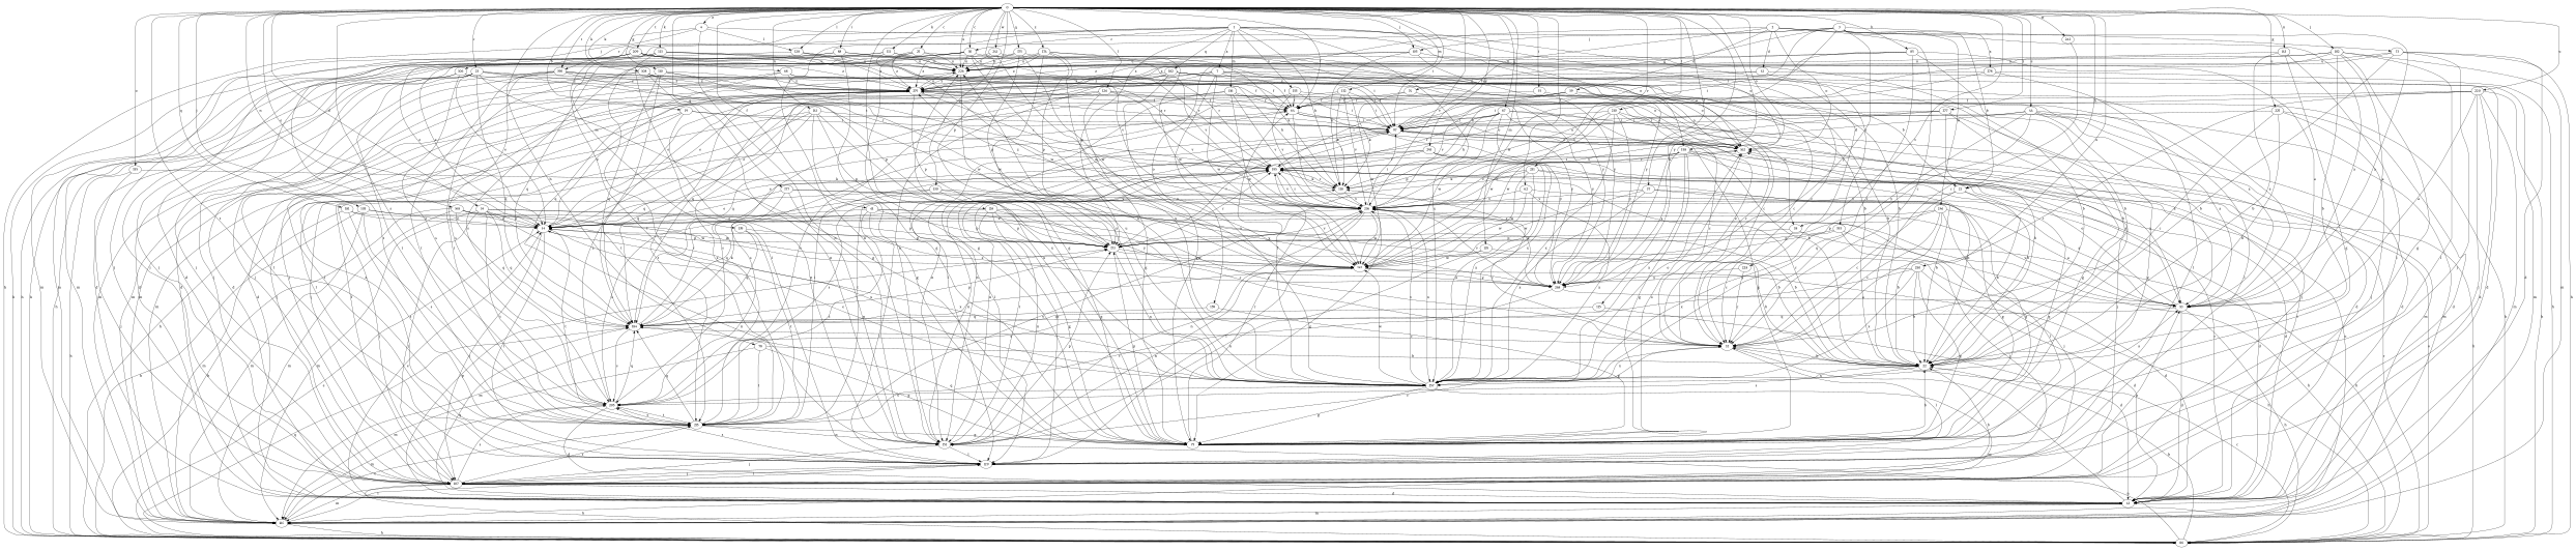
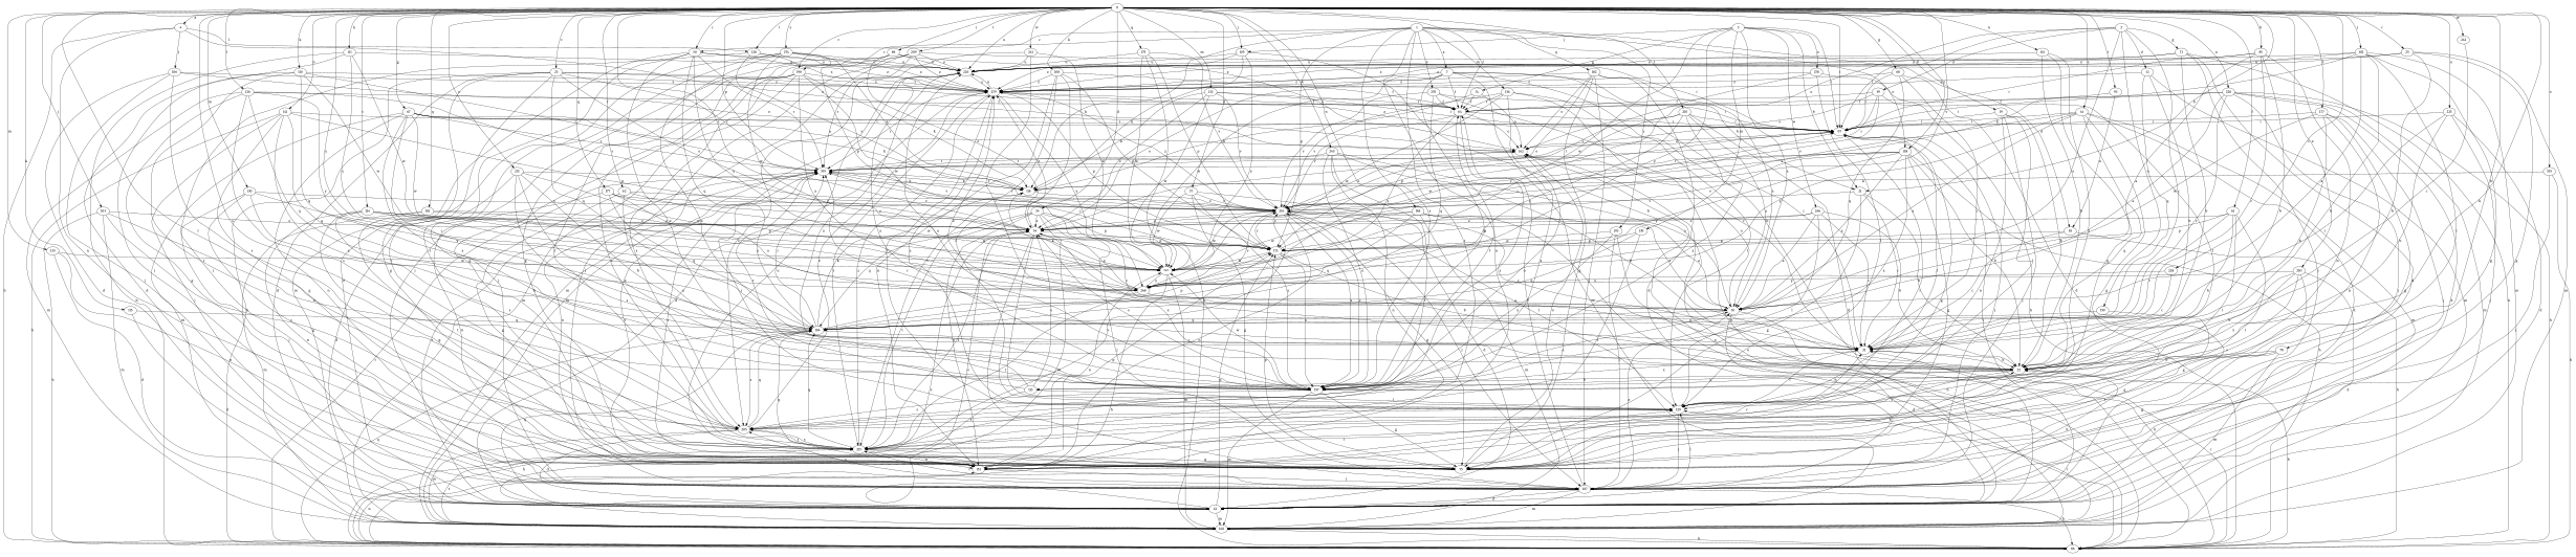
  strict digraph {
    fontname=Merriweather
    node [fontname=Merriweather]
    edge [fontname=Merriweather]
    0
    4
    19
    21
    23
    25
    30
    34
    37
    44
    54
    61
    62
    64
    67
    68
    78
    85
    88
    93
    97
    102
    103
    105
    108
    110
    111
    113
    115
    126
    128
    130
    132
    135
    141
    143
    148
    155
    158
    173
    175
    177
    181
    190
    205
    209
    210
    214
    215
    220
    225
    226
    228
    231
    236
    241
    242
    245
    250
    268
    274
    277
    151
    162
    86
    106
    22
    107
    129
    32
    75
    279
    43
    184
    195
    140
    257
    247
    10
    118
    38
    1
    7
    136
    182
    193
    255
    2
    39
    41
    73
    159
    3
    74
    139
    246
    278
    0 -> 4 [label=a]
    0 -> 19 [label=b]
    0 -> 21 [label=b]
    0 -> 23 [label=c]
    0 -> 25 [label=c]
    0 -> 30 [label=c]
    0 -> 34 [label=d]
    0 -> 37 [label=d]
    0 -> 44 [label=e]
    0 -> 54 [label=e]
    0 -> 61 [label=f]
    0 -> 62 [label=f]
    0 -> 64 [label=f]
    0 -> 67 [label=g]
    0 -> 68 [label=g]
    0 -> 78 [label=h]
    0 -> 85 [label=h]
    0 -> 88 [label=i]
    0 -> 93 [label=i]
    0 -> 97 [label=i]
    0 -> 102 [label=j]
    0 -> 103 [label=j]
    0 -> 105 [label=j]
    0 -> 108 [label=k]
    0 -> 110 [label=k]
    0 -> 111 [label=k]
    0 -> 113 [label=k]
    0 -> 115 [label=k]
    0 -> 126 [label=l]
    0 -> 128 [label=l]
    0 -> 130 [label=m]
    0 -> 132 [label=m]
    0 -> 135 [label=m]
    0 -> 141 [label=n]
    0 -> 143 [label=n]
    0 -> 148 [label=n]
    0 -> 155 [label=o]
    0 -> 158 [label=o]
-   0 -> 173 [label=p]
+   0 -> 195 [label=p]
    0 -> 175 [label=q]
    0 -> 177 [label=q]
    0 -> 181 [label=q]
    0 -> 190 [label=r]
    0 -> 205 [label=s]
    0 -> 209 [label=t]
    0 -> 210 [label=t]
    0 -> 214 [label=t]
    0 -> 215 [label=t]
    0 -> 220 [label=u]
    0 -> 225 [label=u]
    0 -> 226 [label=u]
    0 -> 228 [label=v]
    0 -> 231 [label=v]
    0 -> 236 [label=v]
    0 -> 241 [label=w]
    0 -> 242 [label=w]
    0 -> 245 [label=w]
    0 -> 250 [label=x]
    0 -> 268 [label=y]
    0 -> 274 [label=z]
    0 -> 277 [label=z]
    4 -> 128 [label=l]
    4 -> 151 [label=n]
    4 -> 162 [label=o]
    4 -> 86 [label=h]
    4 -> 106 [label=j]
    19 -> 97 [label=i]
    19 -> 151 [label=n]
    19 -> 22 [label=b]
    19 -> 107 [label=j]
    19 -> 129 [label=l]
    21 -> 236 [label=v]
    21 -> 22 [label=b]
    21 -> 32 [label=c]
    21 -> 75 [label=g]
    23 -> 54 [label=e]
    23 -> 64 [label=f]
    23 -> 215 [label=t]
    23 -> 86 [label=h]
    23 -> 75 [label=g]
    23 -> 279 [label=z]
    23 -> 43 [label=d]
    23 -> 184 [label=q]
    23 -> 195 [label=r]
    25 -> 226 [label=u]
    25 -> 22 [label=b]
    25 -> 75 [label=g]
    25 -> 279 [label=z]
    25 -> 140 [label=m]
    30 -> 215 [label=t]
    30 -> 226 [label=u]
    30 -> 268 [label=y]
    30 -> 279 [label=z]
    30 -> 43 [label=d]
    30 -> 184 [label=q]
    30 -> 195 [label=r]
    30 -> 257 [label=x]
    34 -> 54 [label=e]
    34 -> 173 [label=p]
    34 -> 215 [label=t]
    34 -> 151 [label=n]
    34 -> 107 [label=j]
    34 -> 32 [label=c]
    34 -> 184 [label=q]
    34 -> 140 [label=m]
    37 -> 236 [label=v]
    37 -> 75 [label=g]
    37 -> 43 [label=d]
    37 -> 257 [label=x]
    37 -> 247 [label=w]
    44 -> 97 [label=i]
    44 -> 236 [label=v]
    44 -> 268 [label=y]
    44 -> 75 [label=g]
    44 -> 43 [label=d]
    44 -> 140 [label=m]
    44 -> 257 [label=q]
    44 -> 10 [label=a]
    54 -> 173 [label=p]
    54 -> 215 [label=t]
    54 -> 107 [label=j]
    54 -> 129 [label=l]
    54 -> 279 [label=z]
    54 -> 257 [label=x]
    61 -> 54 [label=e]
    61 -> 173 [label=p]
    61 -> 215 [label=t]
    61 -> 22 [label=b]
    61 -> 129 [label=l]
    61 -> 32 [label=c]
    62 -> 236 [label=v]
    62 -> 75 [label=g]
    62 -> 257 [label=x]
    62 -> 247 [label=w]
    64 -> 97 [label=i]
    64 -> 205 [label=s]
    64 -> 236 [label=v]
    64 -> 268 [label=y]
    64 -> 162 [label=o]
    67 -> 97 [label=i]
    67 -> 151 [label=n]
    67 -> 162 [label=o]
    67 -> 32 [label=c]
    67 -> 195 [label=r]
    67 -> 140 [label=m]
    67 -> 257 [label=x]
    67 -> 247 [label=w]
    67 -> 118 [label=k]
    68 -> 97 [label=i]
    68 -> 32 [label=c]
    68 -> 279 [label=z]
    68 -> 43 [label=d]
    68 -> 184 [label=q]
    78 -> 215 [label=t]
    78 -> 22 [label=b]
    78 -> 75 [label=g]
    78 -> 140 [label=m]
    85 -> 97 [label=i]
    85 -> 226 [label=u]
    85 -> 151 [label=n]
    85 -> 22 [label=b]
    85 -> 32 [label=c]
    85 -> 10 [label=a]
    88 -> 54 [label=e]
    88 -> 226 [label=u]
    88 -> 162 [label=o]
    88 -> 107 [label=j]
    88 -> 75 [label=g]
    93 -> 64 [label=f]
    93 -> 38 [label=n]
    97 -> 162 [label=o]
    97 -> 107 [label=j]
    97 -> 129 [label=l]
    97 -> 75 [label=g]
    97 -> 279 [label=z]
    102 -> 226 [label=u]
    102 -> 22 [label=b]
    102 -> 129 [label=l]
    102 -> 75 [label=g]
    102 -> 279 [label=z]
    102 -> 140 [label=m]
    102 -> 10 [label=a]
    102 -> 118 [label=k]
    103 -> 54 [label=e]
    103 -> 205 [label=s]
    103 -> 86 [label=h]
    103 -> 140 [label=m]
    103 -> 257 [label=x]
    105 -> 226 [label=u]
    105 -> 268 [label=y]
    105 -> 22 [label=b]
    105 -> 279 [label=z]
    105 -> 118 [label=k]
    108 -> 64 [label=f]
    108 -> 173 [label=p]
    108 -> 215 [label=t]
    108 -> 151 [label=n]
    108 -> 129 [label=l]
    108 -> 279 [label=z]
    110 -> 215 [label=t]
    110 -> 279 [label=z]
    110 -> 43 [label=d]
    110 -> 184 [label=q]
    110 -> 195 [label=r]
    110 -> 247 [label=w]
    111 -> 226 [label=u]
    111 -> 268 [label=y]
    111 -> 86 [label=h]
    111 -> 107 [label=j]
    111 -> 247 [label=w]
    113 -> 54 [label=e]
    113 -> 226 [label=u]
    113 -> 86 [label=h]
-   113 -> 22 [label=b]
+   22 -> 113 [label=b]
    113 -> 129 [label=l]
    113 -> 195 [label=r]
    115 -> 43 [label=d]
    115 -> 184 [label=q]
    126 -> 64 [label=f]
    126 -> 205 [label=s]
    126 -> 236 [label=v]
    126 -> 268 [label=y]
    126 -> 75 [label=g]
    126 -> 184 [label=q]
    126 -> 140 [label=m]
    128 -> 226 [label=u]
    128 -> 236 [label=v]
    128 -> 107 [label=j]
    128 -> 279 [label=z]
    130 -> 205 [label=s]
    130 -> 236 [label=v]
    130 -> 268 [label=y]
    130 -> 107 [label=j]
    130 -> 75 [label=g]
    132 -> 54 [label=e]
    132 -> 64 [label=f]
    132 -> 97 [label=i]
    132 -> 236 [label=v]
    132 -> 247 [label=w]
    132 -> 118 [label=k]
    135 -> 151 [label=n]
    135 -> 43 [label=d]
    135 -> 247 [label=w]
    141 -> 97 [label=i]
    141 -> 173 [label=p]
    141 -> 86 [label=h]
    141 -> 107 [label=j]
    141 -> 75 [label=g]
    141 -> 184 [label=q]
    141 -> 257 [label=x]
    143 -> 226 [label=u]
    143 -> 22 [label=b]
    143 -> 129 [label=l]
    143 -> 75 [label=g]
    148 -> 54 [label=e]
    148 -> 86 [label=h]
    148 -> 184 [label=q]
    148 -> 140 [label=m]
    148 -> 247 [label=w]
    148 -> 10 [label=a]
    155 -> 86 [label=h]
    155 -> 107 [label=j]
    155 -> 118 [label=k]
    158 -> 54 [label=e]
    158 -> 236 [label=v]
    158 -> 268 [label=y]
    158 -> 86 [label=h]
    158 -> 22 [label=b]
    158 -> 75 [label=g]
    158 -> 195 [label=r]
    158 -> 257 [label=x]
    158 -> 10 [label=a]
    173 -> 97 [label=i]
    173 -> 236 [label=v]
    173 -> 22 [label=b]
    173 -> 195 [label=r]
    173 -> 257 [label=x]
    173 -> 247 [label=w]
    175 -> 173 [label=p]
    175 -> 226 [label=u]
    175 -> 236 [label=v]
    175 -> 86 [label=h]
    175 -> 247 [label=w]
    177 -> 54 [label=e]
    177 -> 236 [label=v]
    177 -> 151 [label=n]
    177 -> 184 [label=q]
    177 -> 10 [label=a]
    181 -> 54 [label=e]
    181 -> 215 [label=t]
    181 -> 140 [label=m]
    181 -> 247 [label=w]
    190 -> 205 [label=s]
    190 -> 215 [label=t]
    190 -> 107 [label=j]
    190 -> 279 [label=z]
    190 -> 140 [label=m]
    190 -> 247 [label=w]
    190 -> 10 [label=a]
    190 -> 118 [label=k]
    205 -> 215 [label=t]
    205 -> 279 [label=z]
    205 -> 43 [label=d]
    205 -> 184 [label=q]
    205 -> 140 [label=m]
    209 -> 97 [label=i]
    209 -> 215 [label=t]
    209 -> 226 [label=u]
    209 -> 107 [label=j]
    209 -> 279 [label=z]
    209 -> 195 [label=r]
    209 -> 140 [label=m]
    210 -> 97 [label=i]
    210 -> 173 [label=p]
    210 -> 268 [label=y]
    210 -> 43 [label=d]
    210 -> 257 [label=x]
    210 -> 247 [label=w]
    210 -> 10 [label=a]
    214 -> 54 [label=e]
    214 -> 173 [label=p]
    214 -> 268 [label=y]
    214 -> 151 [label=n]
    214 -> 22 [label=b]
    214 -> 75 [label=g]
    215 -> 97 [label=i]
    215 -> 205 [label=s]
    215 -> 236 [label=v]
    215 -> 151 [label=n]
    215 -> 75 [label=g]
    215 -> 279 [label=z]
    215 -> 184 [label=q]
    220 -> 64 [label=f]
    220 -> 97 [label=i]
    220 -> 86 [label=h]
    220 -> 107 [label=j]
    220 -> 32 [label=c]
    220 -> 43 [label=d]
    220 -> 140 [label=m]
    220 -> 10 [label=a]
    225 -> 97 [label=i]
    225 -> 22 [label=b]
    225 -> 107 [label=j]
    225 -> 32 [label=c]
    225 -> 43 [label=d]
    226 -> 279 [label=z]
    226 -> 140 [label=m]
    226 -> 257 [label=x]
    228 -> 268 [label=y]
    228 -> 32 [label=c]
    231 -> 205 [label=s]
    231 -> 22 [label=b]
    231 -> 43 [label=d]
    231 -> 257 [label=x]
    231 -> 247 [label=w]
    231 -> 118 [label=k]
    236 -> 54 [label=e]
    236 -> 97 [label=i]
    236 -> 151 [label=n]
    236 -> 162 [label=o]
    236 -> 107 [label=j]
    236 -> 129 [label=l]
    236 -> 32 [label=c]
    236 -> 75 [label=g]
    236 -> 279 [label=z]
    236 -> 195 [label=r]
    236 -> 257 [label=x]
    236 -> 247 [label=w]
    241 -> 205 [label=s]
    241 -> 226 [label=u]
    241 -> 32 [label=c]
    241 -> 247 [label=w]
    242 -> 32 [label=c]
    245 -> 215 [label=t]
    245 -> 151 [label=n]
    245 -> 22 [label=b]
    245 -> 195 [label=r]
    245 -> 257 [label=x]
    245 -> 10 [label=a]
    250 -> 205 [label=s]
    250 -> 268 [label=y]
    250 -> 22 [label=b]
    250 -> 75 [label=g]
    250 -> 43 [label=d]
    250 -> 257 [label=x]
    268 -> 54 [label=e]
    268 -> 215 [label=t]
    268 -> 236 [label=v]
    268 -> 10 [label=a]
    268 -> 118 [label=k]
    274 -> 173 [label=p]
    274 -> 226 [label=u]
    274 -> 75 [label=g]
    274 -> 279 [label=z]
    274 -> 140 [label=m]
    274 -> 257 [label=x]
    274 -> 247 [label=w]
    274 -> 118 [label=k]
    277 -> 97 [label=i]
    277 -> 151 [label=n]
    277 -> 22 [label=b]
    277 -> 107 [label=j]
    277 -> 75 [label=g]
    277 -> 247 [label=w]
    151 -> 173 [label=p]
    151 -> 107 [label=j]
    151 -> 129 [label=l]
    151 -> 32 [label=c]
    151 -> 195 [label=r]
    162 -> 195 [label=r]
    86 -> 54 [label=e]
    86 -> 151 [label=n]
    86 -> 162 [label=o]
    86 -> 22 [label=b]
    86 -> 32 [label=c]
    86 -> 184 [label=q]
    86 -> 195 [label=r]
    106 -> 205 [label=s]
    106 -> 162 [label=o]
    106 -> 107 [label=j]
    106 -> 279 [label=z]
    106 -> 43 [label=d]
    22 -> 205 [label=s]
    22 -> 195 [label=r]
    22 -> 257 [label=x]
    107 -> 64 [label=f]
    107 -> 205 [label=s]
    107 -> 215 [label=t]
    107 -> 86 [label=h]
    107 -> 22 [label=b]
    107 -> 129 [label=l]
    107 -> 43 [label=d]
    107 -> 140 [label=m]
    107 -> 10 [label=a]
    129 -> 205 [label=s]
    129 -> 107 [label=j]
    129 -> 279 [label=z]
    129 -> 195 [label=r]
    32 -> 22 [label=b]
    32 -> 129 [label=l]
    32 -> 279 [label=z]
    32 -> 257 [label=x]
    75 -> 173 [label=p]
    75 -> 226 [label=u]
    75 -> 162 [label=o]
    75 -> 22 [label=b]
    75 -> 184 [label=q]
    75 -> 195 [label=r]
    279 -> 64 [label=f]
    279 -> 173 [label=p]
    279 -> 215 [label=t]
    279 -> 226 [label=u]
    279 -> 268 [label=y]
    279 -> 129 [label=l]
    279 -> 43 [label=d]
    279 -> 195 [label=r]
    43 -> 54 [label=e]
    43 -> 97 [label=i]
    43 -> 173 [label=p]
    43 -> 32 [label=c]
    43 -> 184 [label=q]
    43 -> 195 [label=r]
    43 -> 140 [label=m]
    184 -> 173 [label=p]
    184 -> 205 [label=s]
    184 -> 32 [label=c]
    184 -> 195 [label=r]
    184 -> 118 [label=k]
    195 -> 97 [label=i]
    195 -> 236 [label=v]
    195 -> 151 [label=n]
    195 -> 118 [label=k]
    140 -> 215 [label=t]
    140 -> 162 [label=o]
    140 -> 86 [label=h]
    140 -> 129 [label=l]
    257 -> 54 [label=e]
    257 -> 64 [label=f]
    257 -> 205 [label=s]
    257 -> 226 [label=u]
    257 -> 236 [label=v]
    257 -> 162 [label=o]
    257 -> 75 [label=g]
    257 -> 140 [label=m]
    257 -> 247 [label=w]
    257 -> 10 [label=a]
    247 -> 268 [label=y]
-   247 -> 151 [label=n]
+   151 -> 247 [label=n]
    247 -> 86 [label=h]
    247 -> 140 [label=m]
    10 -> 236 [label=v]
    10 -> 162 [label=o]
    10 -> 86 [label=h]
    10 -> 43 [label=d]
    10 -> 184 [label=q]
    118 -> 236 [label=v]
    118 -> 195 [label=r]
    38 -> 173 [label=p]
    38 -> 86 [label=h]
    38 -> 32 [label=c]
    1 -> 30 [label=c]
    1 -> 158 [label=o]
    1 -> 173 [label=p]
    1 -> 190 [label=r]
    1 -> 215 [label=t]
    1 -> 151 [label=n]
    1 -> 257 [label=x]
    1 -> 118 [label=k]
    1 -> 38 [label=d]
    1 -> 7 [label=a]
    1 -> 136 [label=m]
    1 -> 182 [label=q]
    1 -> 193 [label=r]
    1 -> 255 [label=x]
    7 -> 21 [label=b]
    7 -> 54 [label=e]
    7 -> 64 [label=f]
    7 -> 22 [label=b]
    7 -> 32 [label=c]
    7 -> 279 [label=z]
    7 -> 140 [label=m]
    7 -> 257 [label=x]
    7 -> 247 [label=w]
    136 -> 64 [label=f]
    136 -> 205 [label=s]
    136 -> 236 [label=v]
    136 -> 86 [label=h]
    136 -> 129 [label=l]
    136 -> 247 [label=w]
    182 -> 54 [label=e]
    182 -> 162 [label=o]
    182 -> 107 [label=j]
    182 -> 75 [label=g]
    182 -> 279 [label=z]
    182 -> 43 [label=d]
    182 -> 10 [label=a]
    193 -> 173 [label=p]
    193 -> 86 [label=h]
    193 -> 107 [label=j]
    193 -> 257 [label=x]
    255 -> 64 [label=f]
    255 -> 97 [label=i]
    255 -> 236 [label=v]
    255 -> 32 [label=c]
    255 -> 184 [label=q]
    2 -> 97 [label=i]
    2 -> 162 [label=o]
    2 -> 32 [label=c]
    2 -> 10 [label=a]
    2 -> 39 [label=d]
    2 -> 41 [label=d]
    2 -> 73 [label=g]
    2 -> 159 [label=o]
    39 -> 64 [label=f]
    39 -> 236 [label=v]
    39 -> 162 [label=o]
    39 -> 129 [label=l]
    39 -> 195 [label=r]
    41 -> 22 [label=b]
    41 -> 279 [label=z]
    41 -> 184 [label=q]
    41 -> 140 [label=m]
    73 -> 226 [label=u]
    73 -> 86 [label=h]
    73 -> 22 [label=b]
    73 -> 107 [label=j]
    73 -> 279 [label=z]
    73 -> 43 [label=d]
    159 -> 75 [label=g]
    159 -> 184 [label=q]
    3 -> 21 [label=b]
    3 -> 97 [label=i]
    3 -> 105 [label=j]
    3 -> 268 [label=y]
    3 -> 247 [label=w]
    3 -> 10 [label=a]
    3 -> 74 [label=g]
    3 -> 139 [label=m]
    3 -> 246 [label=w]
    3 -> 278 [label=z]
    74 -> 64 [label=f]
    74 -> 162 [label=o]
    74 -> 118 [label=k]
    139 -> 173 [label=p]
    139 -> 215 [label=t]
    139 -> 184 [label=q]
    246 -> 54 [label=e]
    246 -> 173 [label=p]
    246 -> 22 [label=b]
    246 -> 129 [label=l]
    246 -> 32 [label=c]
    246 -> 10 [label=a]
    278 -> 236 [label=v]
    278 -> 86 [label=h]
    278 -> 129 [label=l]
    278 -> 279 [label=z]
  }
